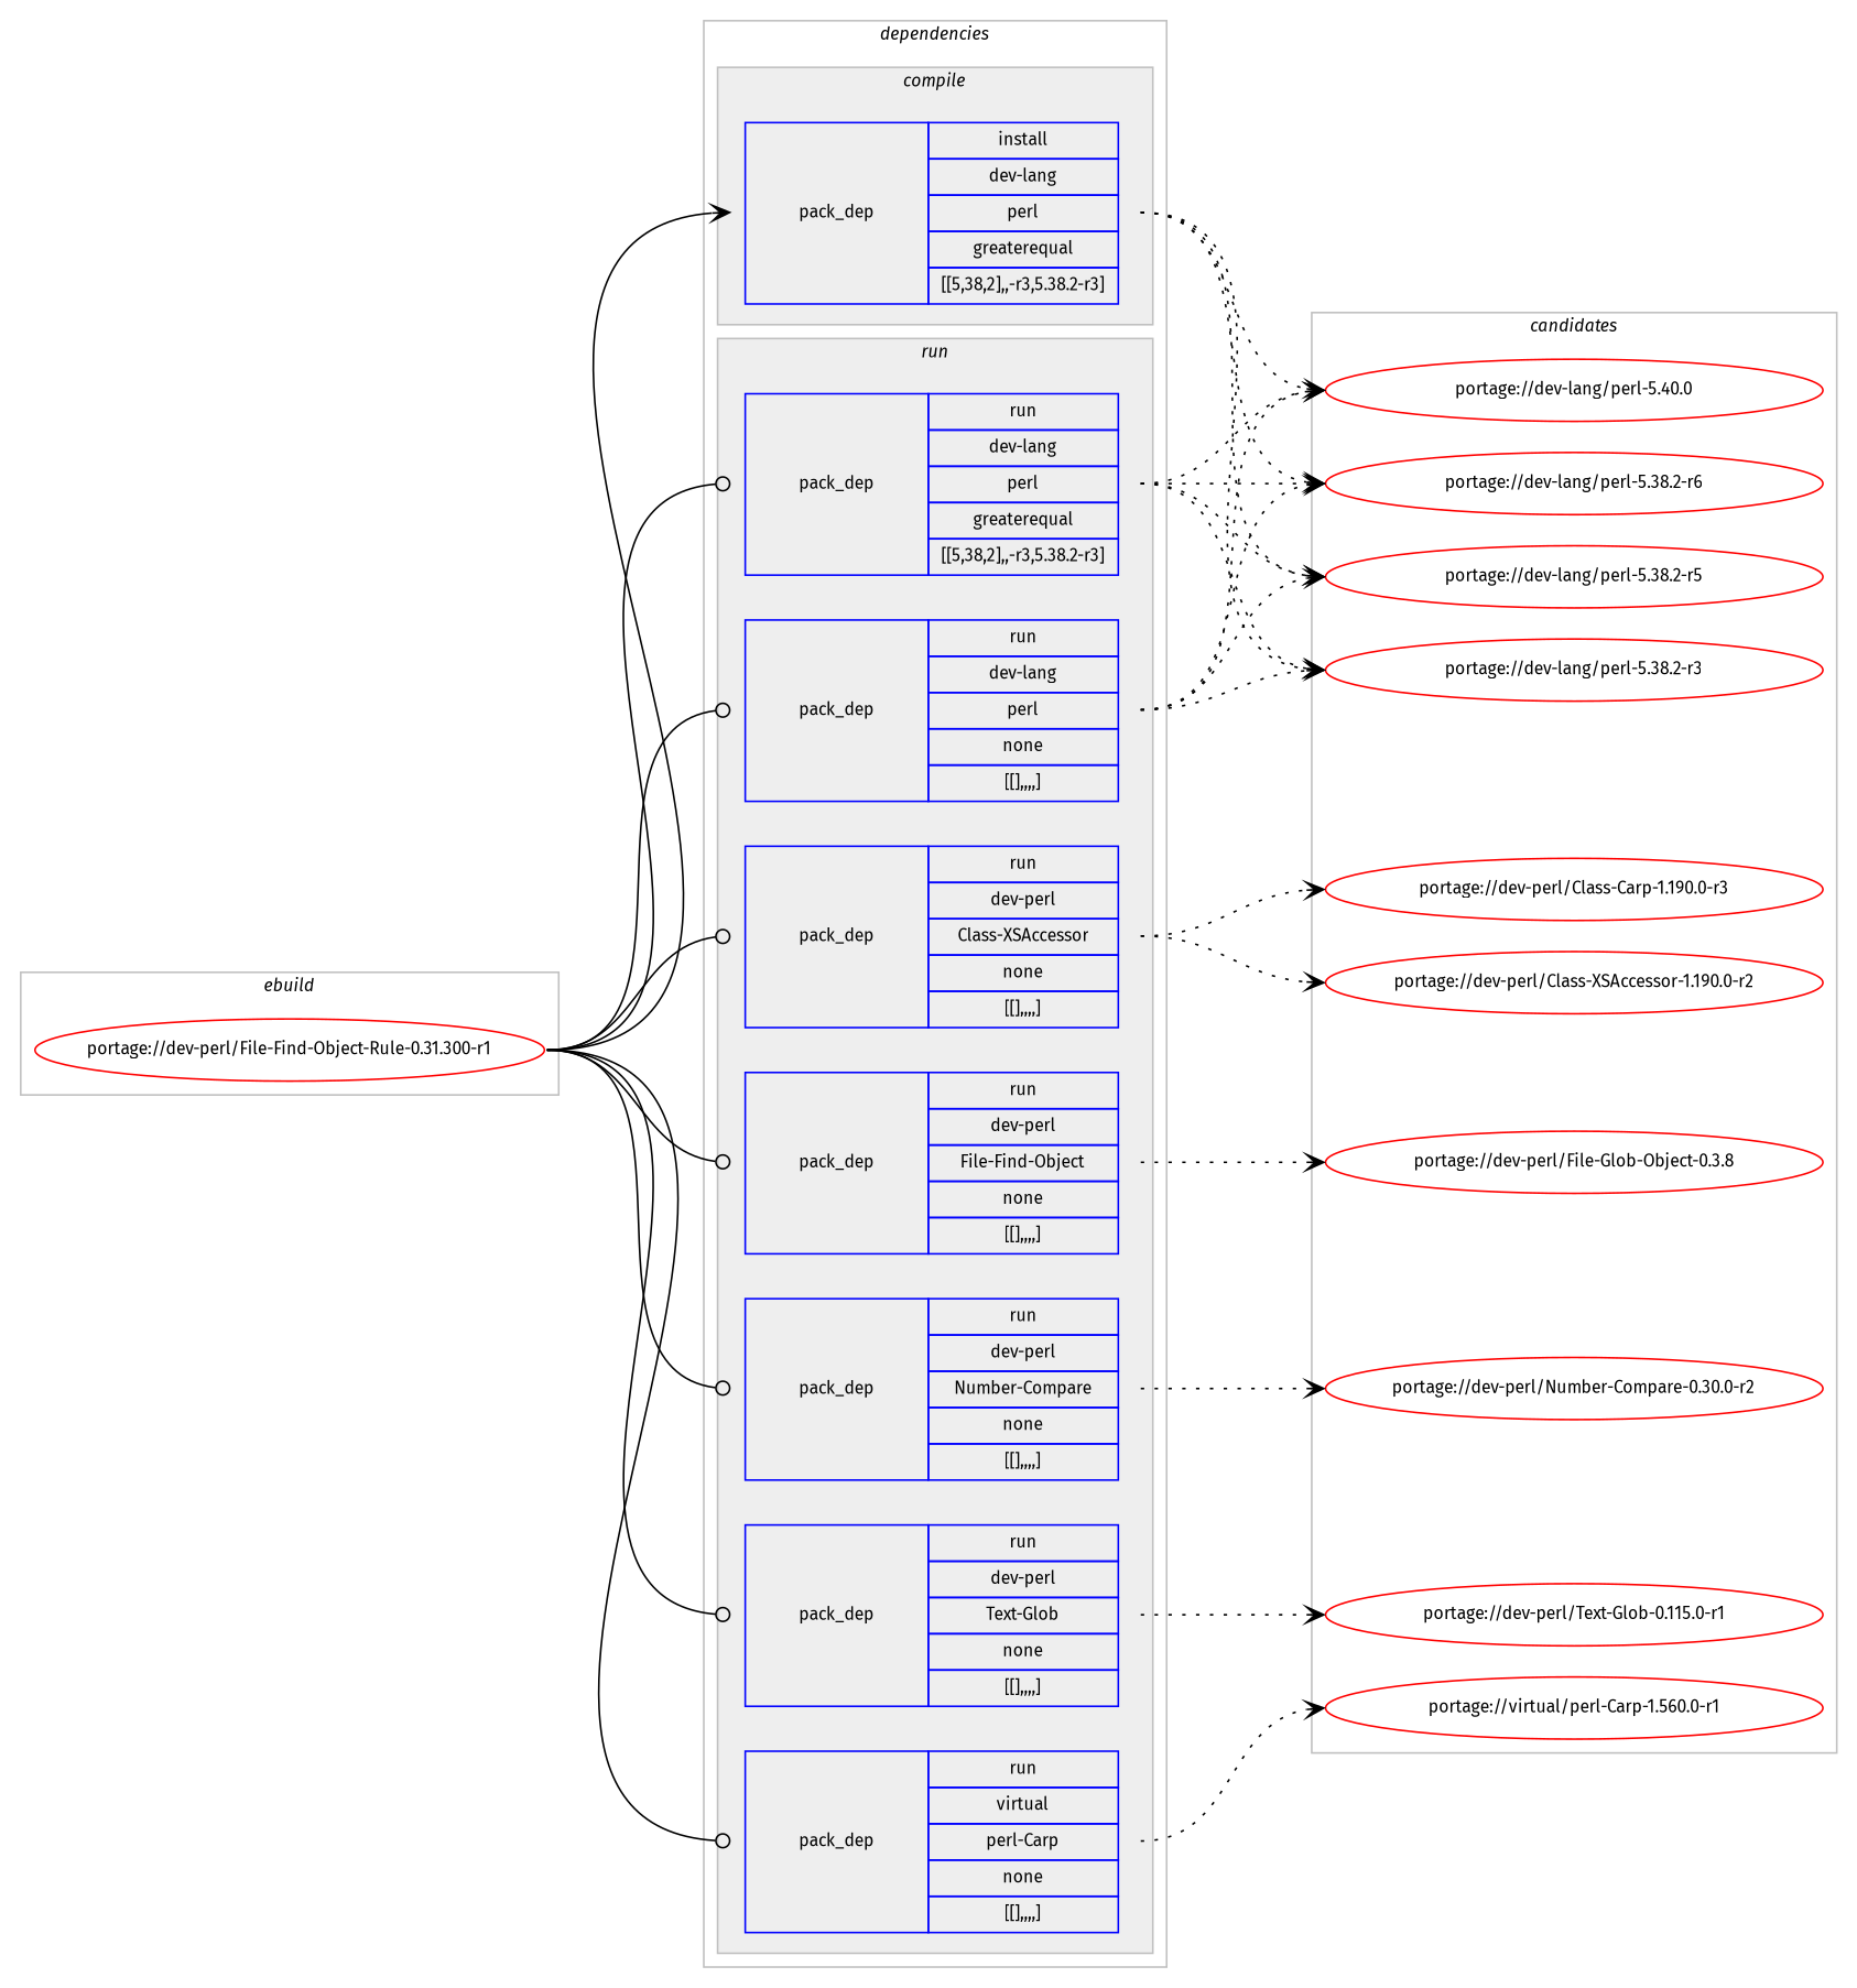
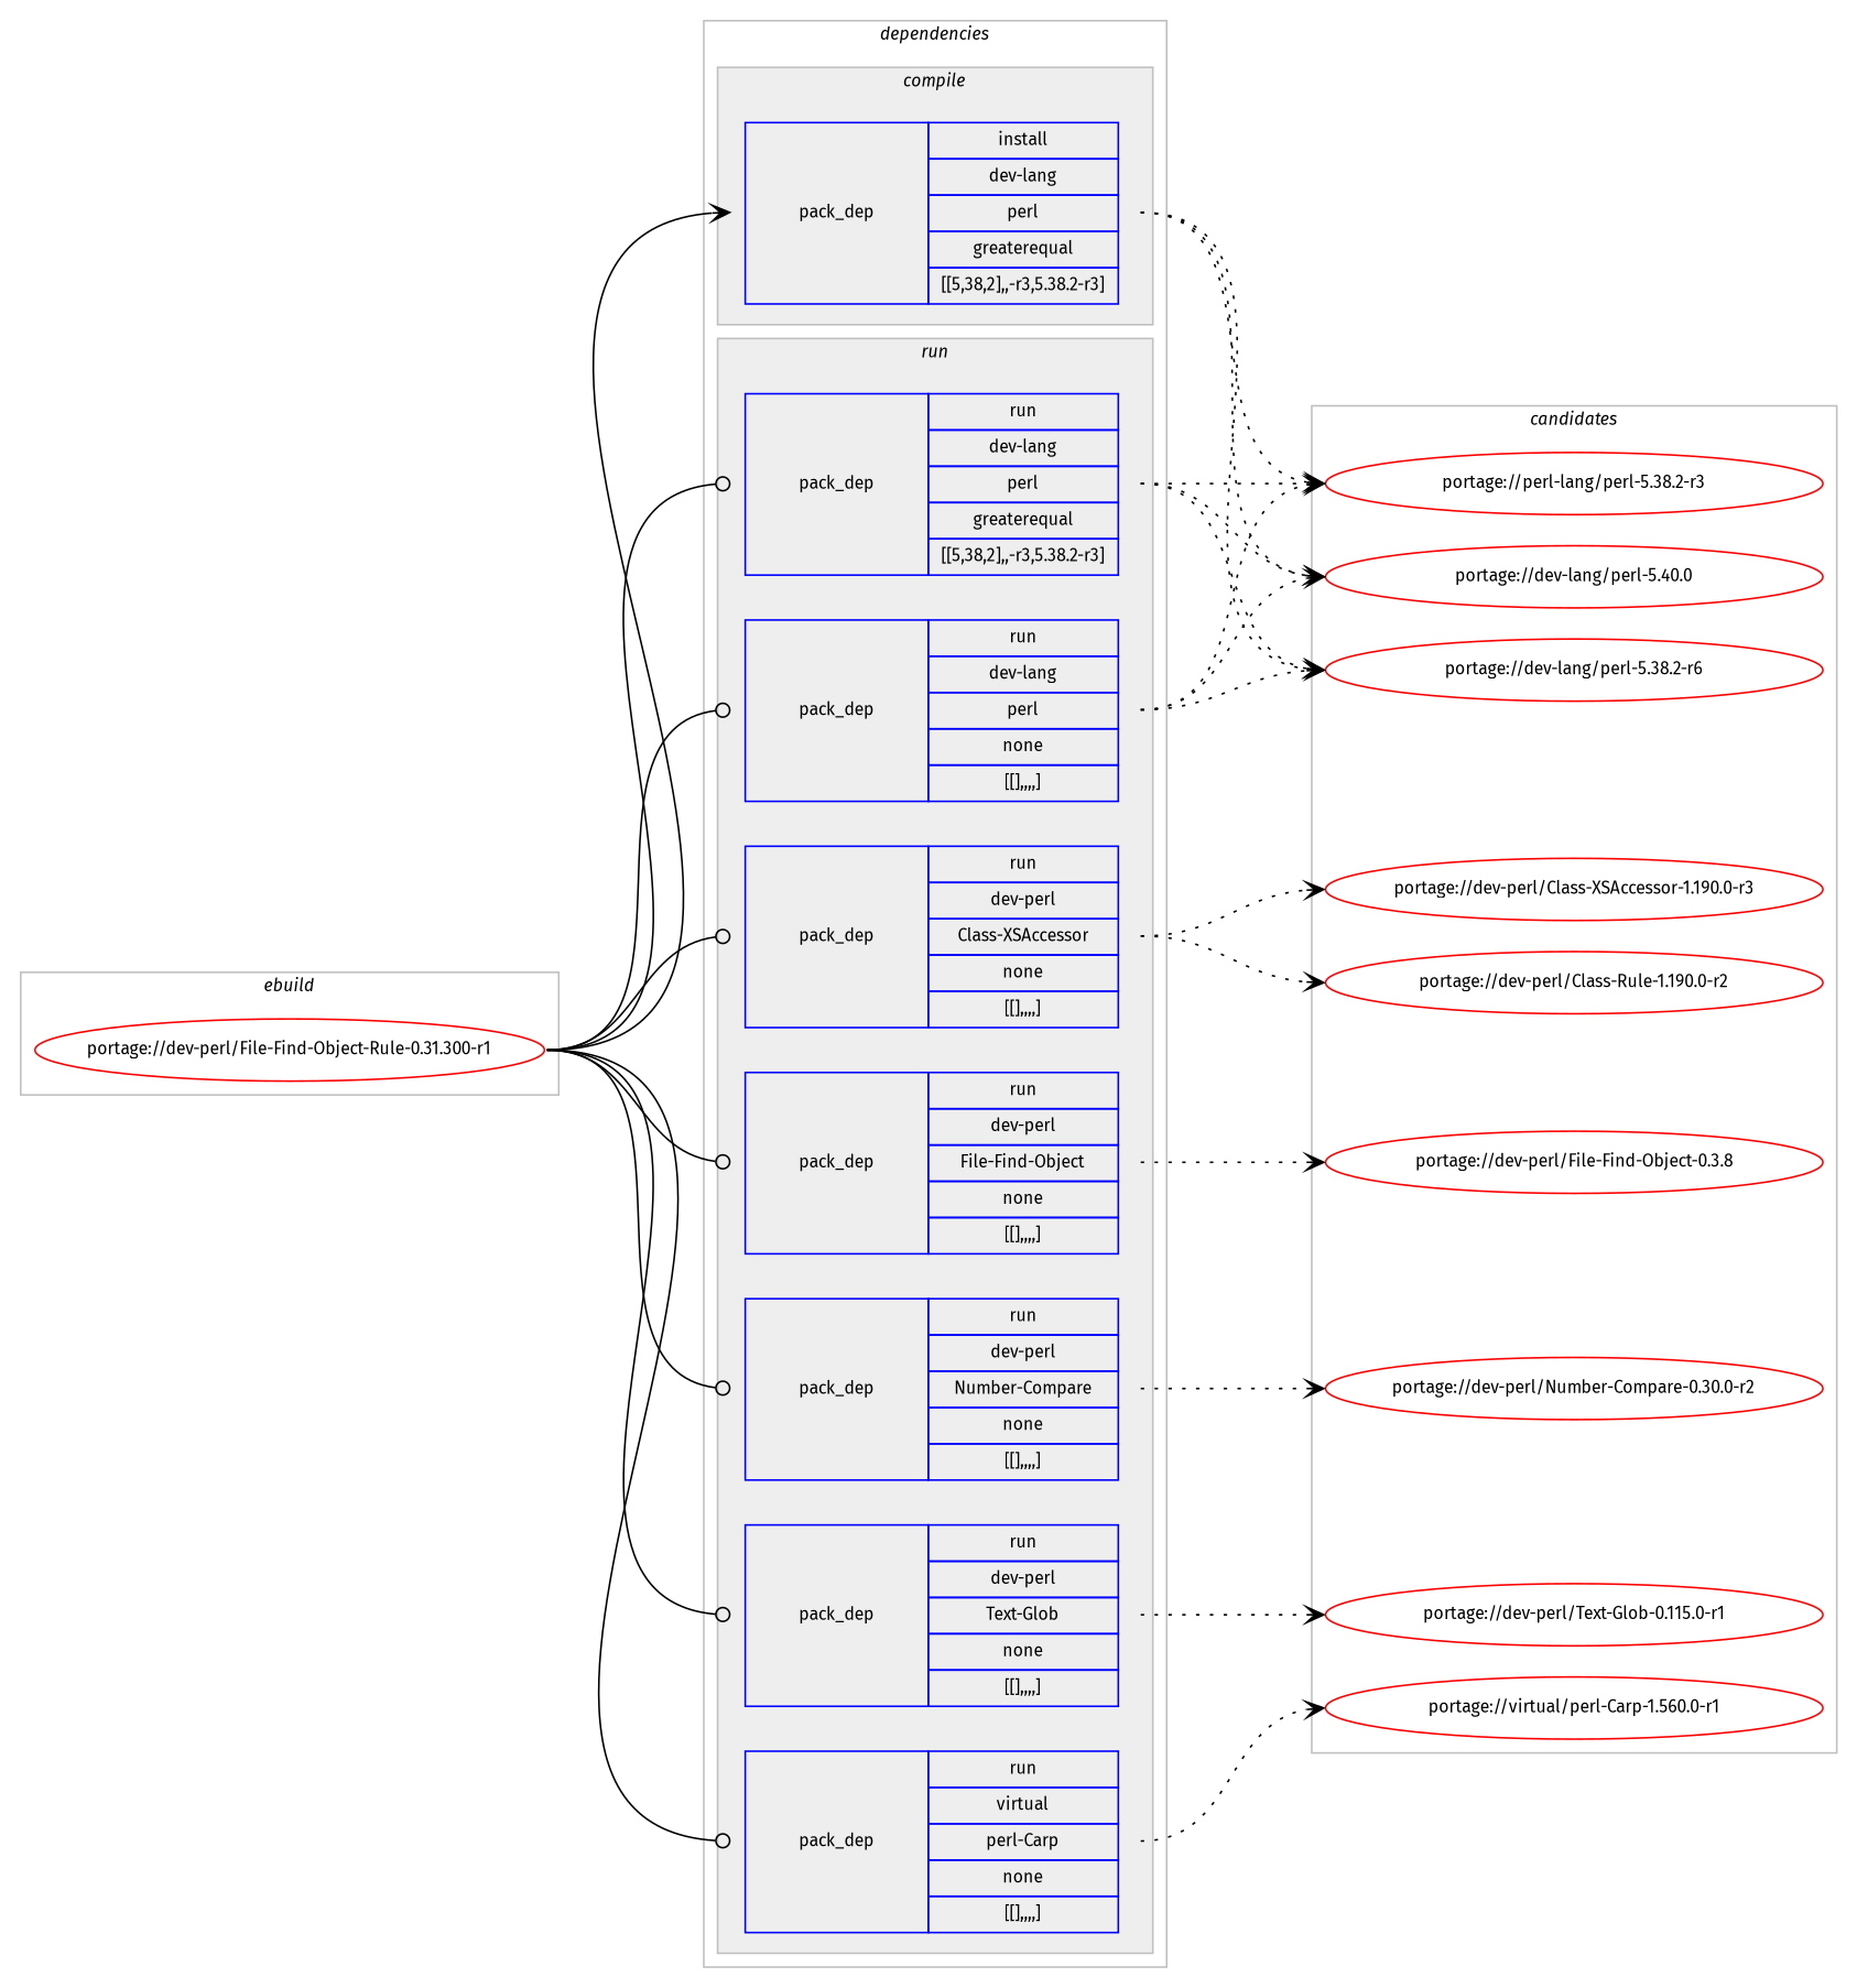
  digraph {
    compound=true
    concentrate=true
    fontname="Fira Sans"
    fontsize=10
    newrank=true
    rankdir=LR
    ranksep=1.5
    node [color=red fontname="Fira Sans" fontsize=10]
    edge [arrowhead=vee fontname="Fira Sans" headport=w style=dotted tailport=e weight=100]
    n1 [label="portage://dev-perl/File-Find-Object-Rule-0.31.300-r1" width=4]
    n2 [color=blue label=<<TABLE BORDER="0" CELLBORDER="1" CELLSPACING="0" CELLPADDING="4" WIDTH="220"><TR><TD ROWSPAN="6" CELLPADDING="30">pack_dep</TD></TR><TR><TD WIDTH="110">install</TD></TR><TR><TD>dev-lang</TD></TR><TR><TD>perl</TD></TR><TR><TD>greaterequal</TD></TR><TR><TD>[[5,38,2],,-r3,5.38.2-r3]</TD></TR></TABLE>> shape=none]
    n3 [color=blue label=<<TABLE BORDER="0" CELLBORDER="1" CELLSPACING="0" CELLPADDING="4" WIDTH="220"><TR><TD ROWSPAN="6" CELLPADDING="30">pack_dep</TD></TR><TR><TD WIDTH="110">run</TD></TR><TR><TD>dev-lang</TD></TR><TR><TD>perl</TD></TR><TR><TD>greaterequal</TD></TR><TR><TD>[[5,38,2],,-r3,5.38.2-r3]</TD></TR></TABLE>> shape=none]
    n4 [color=blue label=<<TABLE BORDER="0" CELLBORDER="1" CELLSPACING="0" CELLPADDING="4" WIDTH="220"><TR><TD ROWSPAN="6" CELLPADDING="30">pack_dep</TD></TR><TR><TD WIDTH="110">run</TD></TR><TR><TD>dev-lang</TD></TR><TR><TD>perl</TD></TR><TR><TD>none</TD></TR><TR><TD>[[],,,,]</TD></TR></TABLE>> shape=none]
    n5 [color=blue label=<<TABLE BORDER="0" CELLBORDER="1" CELLSPACING="0" CELLPADDING="4" WIDTH="220"><TR><TD ROWSPAN="6" CELLPADDING="30">pack_dep</TD></TR><TR><TD WIDTH="110">run</TD></TR><TR><TD>dev-perl</TD></TR><TR><TD>Class-XSAccessor</TD></TR><TR><TD>none</TD></TR><TR><TD>[[],,,,]</TD></TR></TABLE>> shape=none]
    n6 [color=blue label=<<TABLE BORDER="0" CELLBORDER="1" CELLSPACING="0" CELLPADDING="4" WIDTH="220"><TR><TD ROWSPAN="6" CELLPADDING="30">pack_dep</TD></TR><TR><TD WIDTH="110">run</TD></TR><TR><TD>dev-perl</TD></TR><TR><TD>File-Find-Object</TD></TR><TR><TD>none</TD></TR><TR><TD>[[],,,,]</TD></TR></TABLE>> shape=none]
    n7 [color=blue label=<<TABLE BORDER="0" CELLBORDER="1" CELLSPACING="0" CELLPADDING="4" WIDTH="220"><TR><TD ROWSPAN="6" CELLPADDING="30">pack_dep</TD></TR><TR><TD WIDTH="110">run</TD></TR><TR><TD>dev-perl</TD></TR><TR><TD>Number-Compare</TD></TR><TR><TD>none</TD></TR><TR><TD>[[],,,,]</TD></TR></TABLE>> shape=none]
    n8 [color=blue label=<<TABLE BORDER="0" CELLBORDER="1" CELLSPACING="0" CELLPADDING="4" WIDTH="220"><TR><TD ROWSPAN="6" CELLPADDING="30">pack_dep</TD></TR><TR><TD WIDTH="110">run</TD></TR><TR><TD>dev-perl</TD></TR><TR><TD>Text-Glob</TD></TR><TR><TD>none</TD></TR><TR><TD>[[],,,,]</TD></TR></TABLE>> shape=none]
    n9 [color=blue label=<<TABLE BORDER="0" CELLBORDER="1" CELLSPACING="0" CELLPADDING="4" WIDTH="220"><TR><TD ROWSPAN="6" CELLPADDING="30">pack_dep</TD></TR><TR><TD WIDTH="110">run</TD></TR><TR><TD>virtual</TD></TR><TR><TD>perl-Carp</TD></TR><TR><TD>none</TD></TR><TR><TD>[[],,,,]</TD></TR></TABLE>> shape=none]
    n10 [label="portage://dev-lang/perl-5.40.0" width=4]
    n11 [label="portage://dev-lang/perl-5.38.2-r6" width=4]
-   n12 [label="portage://dev-lang/perl-5.38.2-r5" width=4]
-   n13 [label="portage://dev-lang/perl-5.38.2-r3" width=4]
-   n14 [label="portage://dev-perl/Class-Carp-1.190.0-r3" width=4]
-   n15 [label="portage://dev-perl/Class-XSAccessor-1.190.0-r2" width=4]
-   n16 [label="portage://dev-perl/File-Glob-Object-0.3.8" width=4]
+   n13 [label="portage://perl-lang/perl-5.38.2-r3" width=4]
+   n14 [label="portage://dev-perl/Class-XSAccessor-1.190.0-r3" width=4]
+   n15 [label="portage://dev-perl/Class-Rule-1.190.0-r2" width=4]
+   n16 [label="portage://dev-perl/File-Find-Object-0.3.8" width=4]
    n17 [label="portage://dev-perl/Number-Compare-0.30.0-r2" width=4]
    n18 [label="portage://dev-perl/Text-Glob-0.115.0-r1" width=4]
    n19 [label="portage://virtual/perl-Carp-1.560.0-r1" width=4]
    subgraph cluster_1 {
      color=gray
      label=<<i>ebuild</i>>
      n1
    }
    subgraph cluster_2 {
      color=gray
      label=<<i>dependencies</i>>
      subgraph cluster_3 {
        color=gray
        fillcolor="#eeeeee"
        label=<<i>compile</i>>
        style=filled
        subgraph sub_4 {
          color=gray
          fillcolor="#eeeeee"
          label=<<i>compile</i>>
          style=filled
          n2
        }
      }
      subgraph cluster_5 {
        color=gray
        fillcolor="#eeeeee"
        label=<<i>compile and run</i>>
        style=filled
      }
      subgraph cluster_6 {
        color=gray
        fillcolor="#eeeeee"
        label=<<i>run</i>>
        style=filled
        subgraph sub_7 {
          color=gray
          fillcolor="#eeeeee"
          label=<<i>run</i>>
          style=filled
          n3
        }
        subgraph sub_8 {
          color=gray
          fillcolor="#eeeeee"
          label=<<i>run</i>>
          style=filled
          n4
        }
        subgraph sub_9 {
          color=gray
          fillcolor="#eeeeee"
          label=<<i>run</i>>
          style=filled
          n5
        }
        subgraph sub_10 {
          color=gray
          fillcolor="#eeeeee"
          label=<<i>run</i>>
          style=filled
          n6
        }
        subgraph sub_11 {
          color=gray
          fillcolor="#eeeeee"
          label=<<i>run</i>>
          style=filled
          n7
        }
        subgraph sub_12 {
          color=gray
          fillcolor="#eeeeee"
          label=<<i>run</i>>
          style=filled
          n8
        }
        subgraph sub_13 {
          color=gray
          fillcolor="#eeeeee"
          label=<<i>run</i>>
          style=filled
          n9
        }
      }
    }
    subgraph cluster_14 {
      color=gray
      label=<<i>candidates</i>>
      rank=same
      subgraph sub_15 {
        color=black
        label=<<i>candidates</i>>
        nodesep=1
        rank=same
        n10
        n11
-       n12
        n13
      }
      subgraph sub_16 {
        color=black
        label=<<i>candidates</i>>
        nodesep=1
        rank=same
        n10
        n11
-       n12
        n13
      }
      subgraph sub_17 {
        color=black
        label=<<i>candidates</i>>
        nodesep=1
        rank=same
        n10
        n11
-       n12
        n13
      }
      subgraph sub_18 {
        color=black
        label=<<i>candidates</i>>
        nodesep=1
        rank=same
        n14
        n15
      }
      subgraph sub_19 {
        color=black
        label=<<i>candidates</i>>
        nodesep=1
        rank=same
        n16
      }
      subgraph sub_20 {
        color=black
        label=<<i>candidates</i>>
        nodesep=1
        rank=same
        n17
      }
      subgraph sub_21 {
        color=black
        label=<<i>candidates</i>>
        nodesep=1
        rank=same
        n18
      }
      subgraph sub_22 {
        color=black
        label=<<i>candidates</i>>
        nodesep=1
        rank=same
        n19
      }
    }
    n1 -> n2 [style=solid weight=20]
    n1 -> n3 [arrowhead=odot style=solid weight=20]
    n1 -> n4 [arrowhead=odot style=solid weight=20]
    n1 -> n5 [arrowhead=odot style=solid weight=20]
    n1 -> n6 [arrowhead=odot style=solid weight=20]
    n1 -> n7 [arrowhead=odot style=solid weight=20]
    n1 -> n8 [arrowhead=odot style=solid weight=20]
    n1 -> n9 [arrowhead=odot style=solid weight=20]
    n2 -> n10
    n2 -> n11
-   n2 -> n12
    n2 -> n13
    n3 -> n10
    n3 -> n11
-   n3 -> n12
    n3 -> n13
    n4 -> n10
    n4 -> n11
-   n4 -> n12
    n4 -> n13
    n5 -> n14
    n5 -> n15
    n6 -> n16
    n7 -> n17
    n8 -> n18
    n9 -> n19
  }
